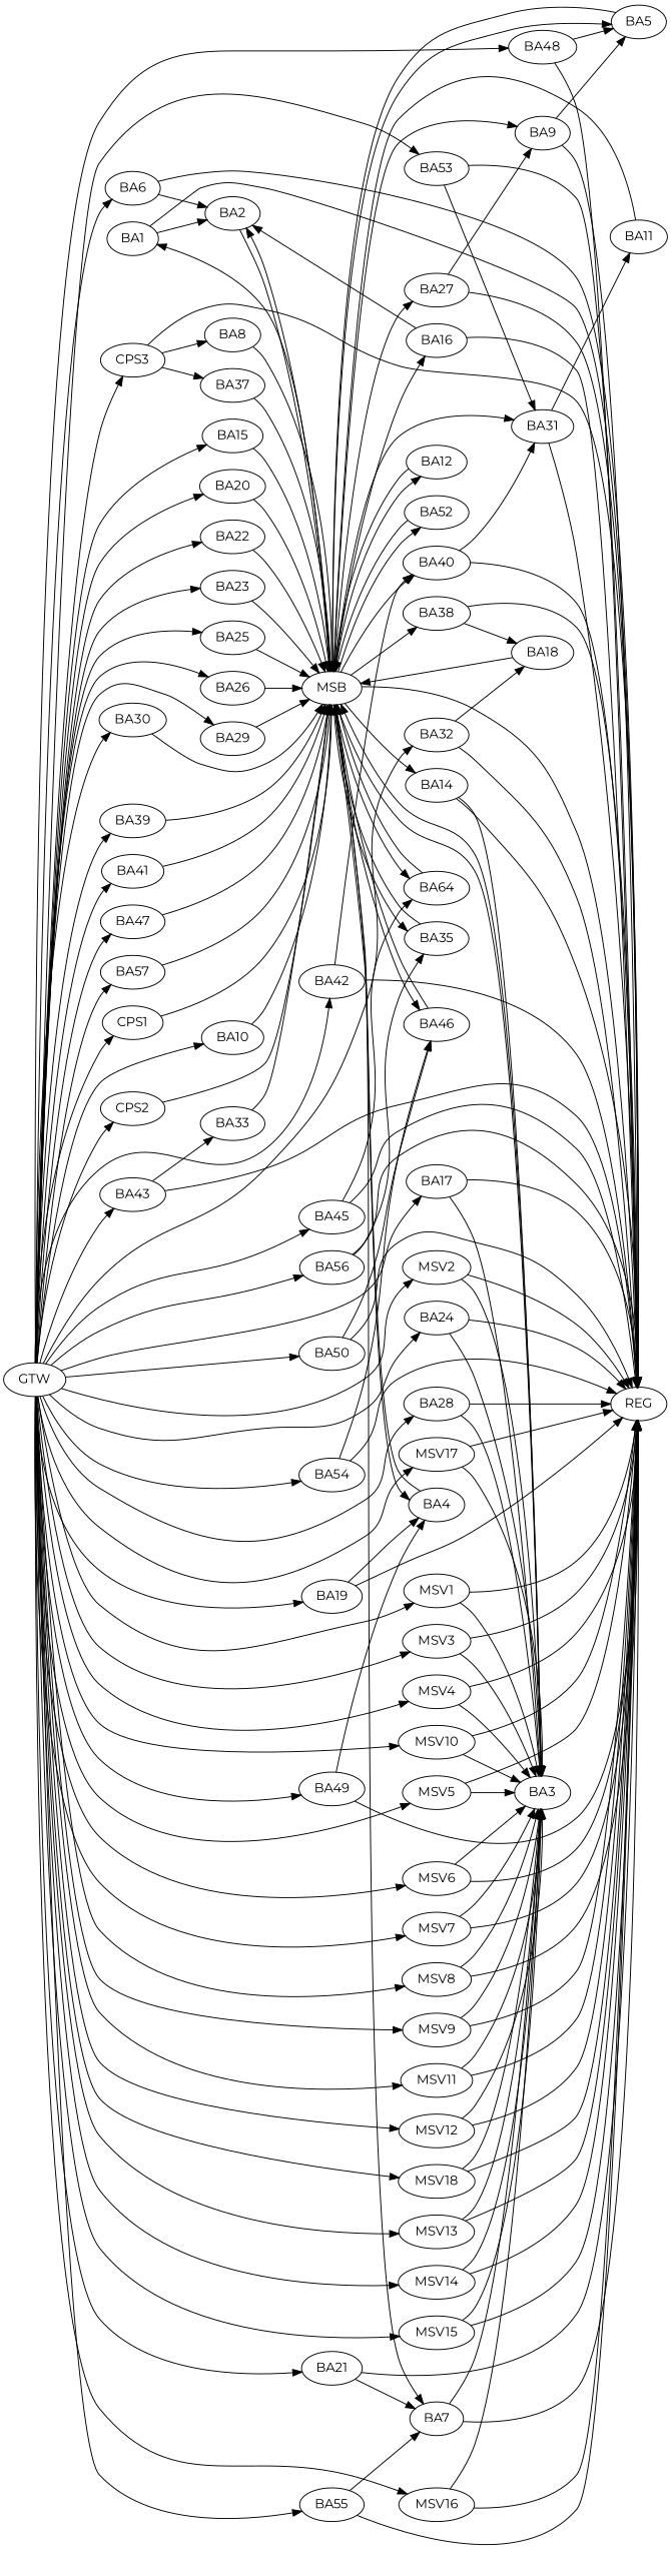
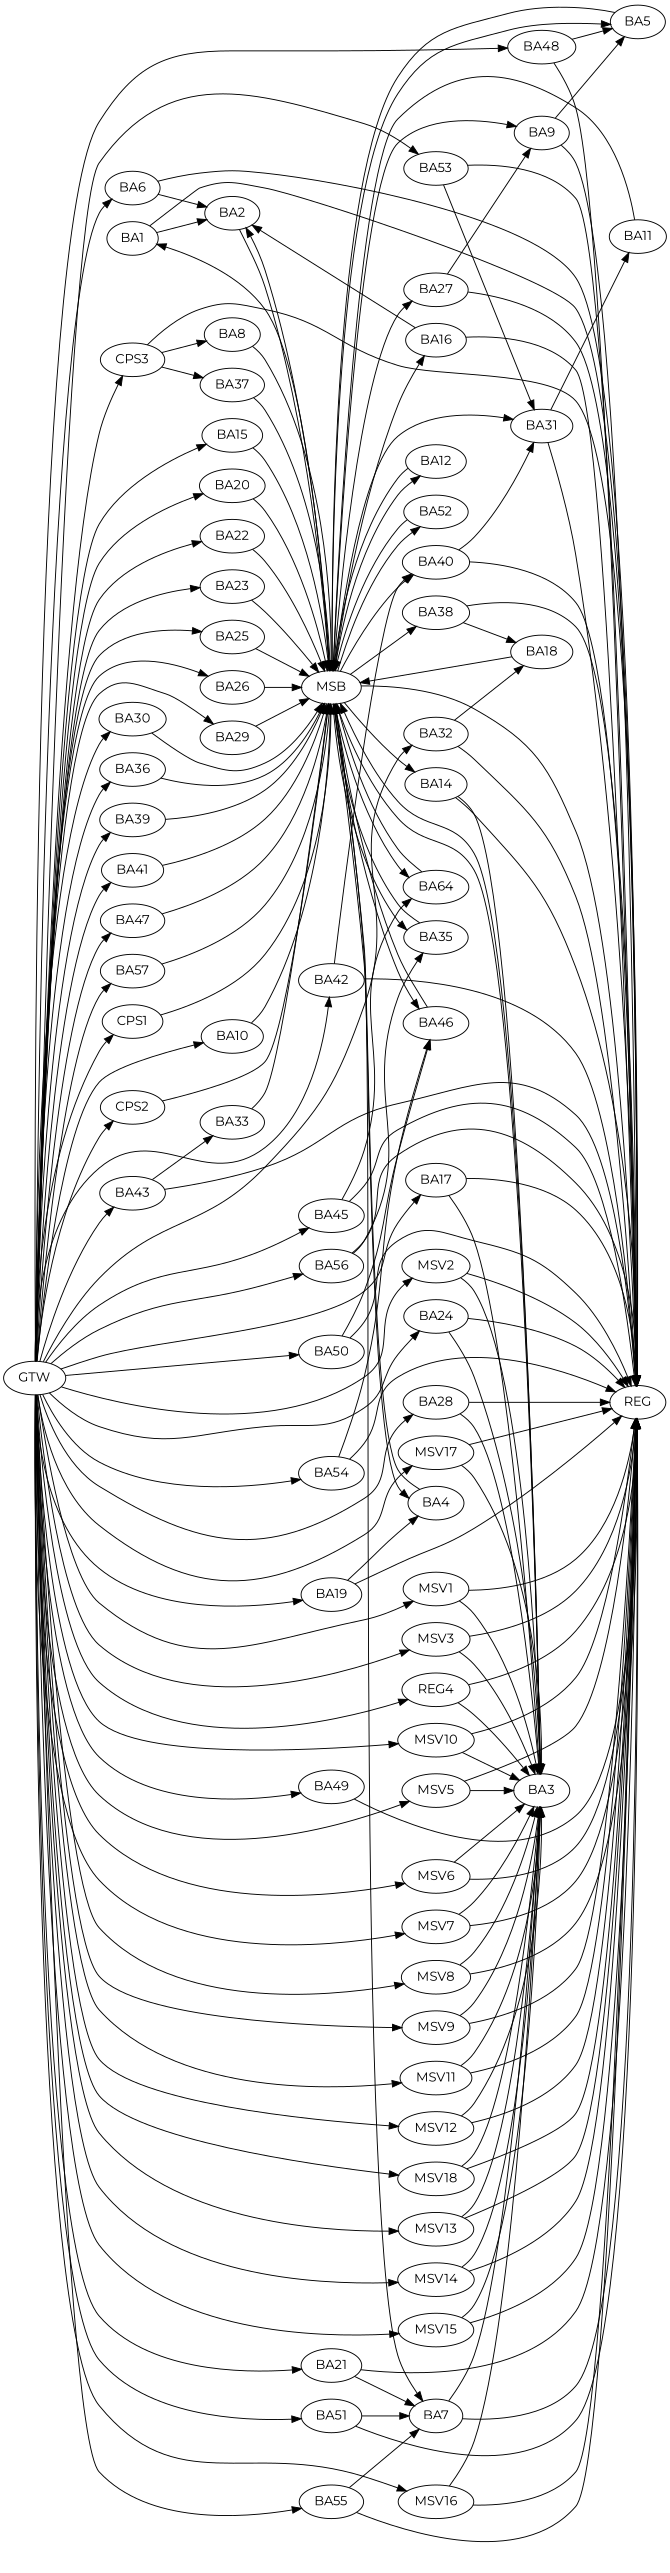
  strict digraph {
    fontname=Montserrat
    rankdir=LR
    node [fontname=Montserrat]
    edge [fontname=Montserrat]
    n1 [label=BA1]
    n2 [label=BA2]
    n3 [label=REG]
    n4 [label=MSB]
    n5 [label=BA3]
    n6 [label=BA4]
    n7 [label=BA5]
    n8 [label=BA7]
    n9 [label=BA9]
    n10 [label=BA12]
    n11 [label=BA14]
    n12 [label=BA16]
    n13 [label=BA27]
    n14 [label=BA31]
    n15 [label=BA35]
    n16 [label=BA38]
    n17 [label=BA40]
    n18 [label=BA64]
    n19 [label=BA46]
    n20 [label=BA52]
    n21 [label=BA6]
    n22 [label=BA8]
    n23 [label=BA10]
    n24 [label=BA11]
    n25 [label=BA15]
    n26 [label=BA17]
    n27 [label=BA18]
    n28 [label=BA19]
    n29 [label=BA20]
    n30 [label=BA21]
    n31 [label=BA22]
    n32 [label=BA23]
    n33 [label=BA24]
    n34 [label=BA25]
    n35 [label=BA26]
    n36 [label=BA28]
    n37 [label=BA29]
    n38 [label=BA30]
    n39 [label=BA32]
    n40 [label=BA33]
+   n41 [label=BA36]
    n42 [label=BA37]
    n43 [label=BA39]
    n44 [label=BA41]
    n45 [label=BA42]
    n46 [label=BA43]
    n47 [label=BA45]
    n48 [label=BA47]
    n49 [label=BA48]
    n50 [label=BA49]
    n51 [label=BA50]
+   n52 [label=BA51]
    n53 [label=BA53]
    n54 [label=BA54]
    n55 [label=BA55]
    n56 [label=BA56]
    n57 [label=BA57]
    n58 [label=CPS1]
    n59 [label=CPS2]
    n60 [label=CPS3]
    n61 [label=GTW]
    n62 [label=MSV1]
    n63 [label=MSV2]
    n64 [label=MSV3]
-   n65 [label=MSV4]
+   n65 [label=REG4]
    n66 [label=MSV5]
    n67 [label=MSV6]
    n68 [label=MSV7]
    n69 [label=MSV8]
    n70 [label=MSV9]
    n71 [label=MSV10]
    n72 [label=MSV11]
    n73 [label=MSV12]
    n74 [label=MSV13]
    n75 [label=MSV14]
    n76 [label=MSV15]
    n77 [label=MSV16]
    n78 [label=MSV17]
    n79 [label=MSV18]
    n1 -> n2
    n1 -> n3
    n2 -> n4
    n4 -> n1
    n4 -> n2
    n4 -> n3
    n4 -> n5
    n4 -> n6
    n4 -> n7
    n4 -> n8
    n4 -> n9
    n4 -> n10
    n4 -> n11
    n4 -> n12
    n4 -> n13
    n4 -> n14
    n4 -> n15
    n4 -> n16
    n4 -> n17
    n4 -> n18
    n4 -> n19
    n4 -> n20
    n5 -> n4
    n6 -> n4
    n7 -> n4
    n8 -> n3
    n8 -> n5
    n9 -> n3
    n9 -> n7
    n10 -> n4
    n11 -> n3
    n11 -> n5
    n12 -> n2
    n12 -> n3
    n13 -> n3
    n13 -> n9
    n14 -> n3
    n14 -> n24
    n15 -> n4
    n16 -> n3
    n16 -> n27
    n17 -> n3
    n17 -> n14
    n18 -> n4
    n19 -> n4
    n20 -> n4
    n21 -> n2
    n21 -> n3
    n22 -> n4
    n23 -> n4
    n24 -> n4
    n25 -> n4
    n26 -> n3
    n26 -> n5
    n27 -> n4
    n28 -> n3
    n28 -> n6
    n29 -> n4
    n30 -> n3
    n30 -> n8
    n31 -> n4
    n32 -> n4
    n33 -> n3
    n33 -> n5
    n34 -> n4
    n35 -> n4
    n36 -> n3
    n36 -> n5
    n37 -> n4
    n38 -> n4
    n39 -> n3
    n39 -> n27
    n40 -> n4
+   n41 -> n4
    n42 -> n4
    n43 -> n4
    n44 -> n4
    n45 -> n3
    n45 -> n17
    n46 -> n3
    n46 -> n40
    n47 -> n3
    n47 -> n18
    n48 -> n4
    n49 -> n3
    n49 -> n7
    n50 -> n3
-   n50 -> n6
    n51 -> n3
    n51 -> n19
+   n52 -> n3
+   n52 -> n8
    n53 -> n3
    n53 -> n14
    n54 -> n3
    n54 -> n19
    n55 -> n3
    n55 -> n8
    n56 -> n3
    n56 -> n15
    n57 -> n4
    n58 -> n4
    n59 -> n4
    n60 -> n3
    n60 -> n22
    n60 -> n42
    n61 -> n21
    n61 -> n23
    n61 -> n25
    n61 -> n26
    n61 -> n28
    n61 -> n29
    n61 -> n30
    n61 -> n31
    n61 -> n32
    n61 -> n33
    n61 -> n34
    n61 -> n35
    n61 -> n36
    n61 -> n37
    n61 -> n38
    n61 -> n39
+   n61 -> n41
    n61 -> n43
    n61 -> n44
    n61 -> n45
    n61 -> n46
    n61 -> n47
    n61 -> n48
    n61 -> n49
    n61 -> n50
    n61 -> n51
+   n61 -> n52
    n61 -> n53
    n61 -> n54
    n61 -> n55
    n61 -> n56
    n61 -> n57
    n61 -> n58
    n61 -> n59
    n61 -> n60
    n61 -> n62
    n61 -> n63
    n61 -> n64
    n61 -> n65
    n61 -> n66
    n61 -> n67
    n61 -> n68
    n61 -> n69
    n61 -> n70
    n61 -> n71
    n61 -> n72
    n61 -> n73
    n61 -> n74
    n61 -> n75
    n61 -> n76
    n61 -> n77
    n61 -> n78
    n61 -> n79
    n62 -> n3
    n62 -> n5
    n63 -> n3
    n63 -> n5
    n64 -> n3
    n64 -> n5
    n65 -> n3
    n65 -> n5
    n66 -> n3
    n66 -> n5
    n67 -> n3
    n67 -> n5
    n68 -> n3
    n68 -> n5
    n69 -> n3
    n69 -> n5
    n70 -> n3
    n70 -> n5
    n71 -> n3
    n71 -> n5
    n72 -> n3
    n72 -> n5
    n73 -> n3
    n73 -> n5
    n74 -> n3
    n74 -> n5
    n75 -> n3
    n75 -> n5
    n76 -> n3
    n76 -> n5
    n77 -> n3
    n77 -> n5
    n78 -> n3
    n78 -> n5
    n79 -> n3
    n79 -> n5
  }
